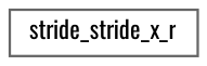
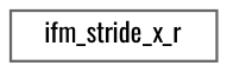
  digraph {
    rankdir=LR
    fontname=Oswald
-   n1 [color=grey40 fillcolor=white fontname=Oswald fontsize=10 height=0.2 label=stride_stride_x_r shape=box style=filled width=0.4]
+   n1 [color=grey40 fillcolor=white fontname=Oswald fontsize=10 height=0.2 label=ifm_stride_x_r shape=box style=filled width=0.4]
  }
